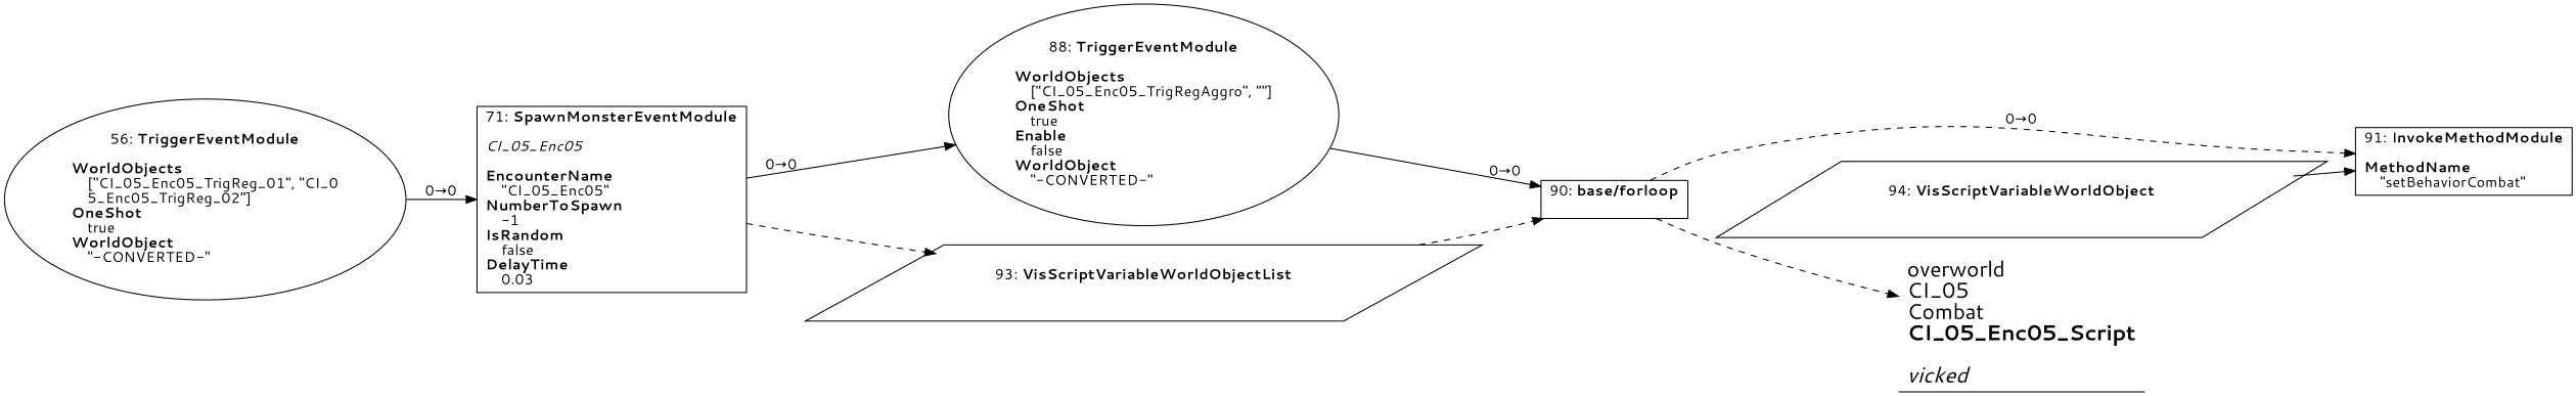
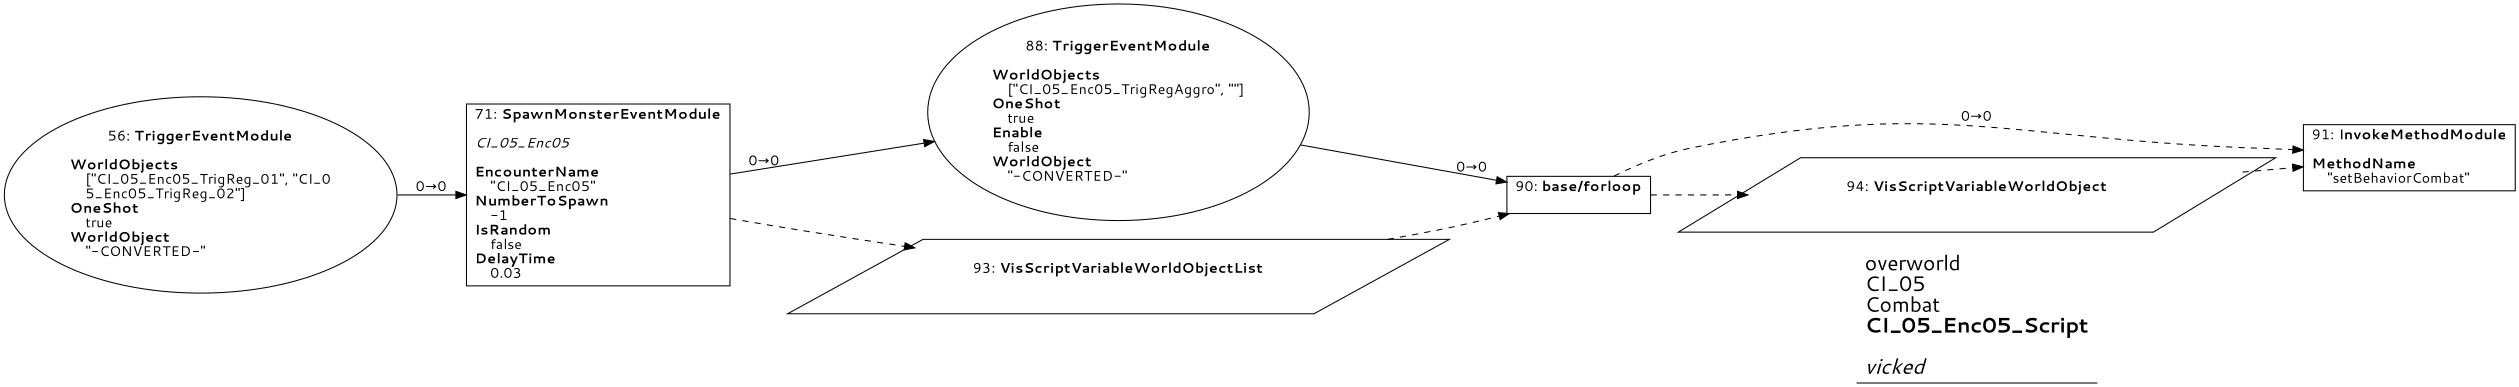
  digraph {
    fontname="Segoe UI"
    rankdir=LR
    splines=spline
    node [fontname="Segoe UI" shape=box]
    edge [fontname="Segoe UI" style=dashed]
    n1 [label=<56: <b>TriggerEventModule</b><br/><br/><b>WorldObjects</b><br align="left"/>    [&quot;CI_05_Enc05_TrigReg_01&quot;, &quot;CI_0<br align="left"/>    5_Enc05_TrigReg_02&quot;]<br align="left"/><b>OneShot</b><br align="left"/>    true<br align="left"/><b>WorldObject</b><br align="left"/>    &quot;-CONVERTED-&quot;<br align="left"/>> shape=oval]
    n2 [label=<71: <b>SpawnMonsterEventModule</b><br/><br/><i>CI_05_Enc05<br align="left"/></i><br align="left"/><b>EncounterName</b><br align="left"/>    &quot;CI_05_Enc05&quot;<br align="left"/><b>NumberToSpawn</b><br align="left"/>    -1<br align="left"/><b>IsRandom</b><br align="left"/>    false<br align="left"/><b>DelayTime</b><br align="left"/>    0.03<br align="left"/>>]
    n3 [label=<88: <b>TriggerEventModule</b><br/><br/><b>WorldObjects</b><br align="left"/>    [&quot;CI_05_Enc05_TrigRegAggro&quot;, &quot;&quot;]<br align="left"/><b>OneShot</b><br align="left"/>    true<br align="left"/><b>Enable</b><br align="left"/>    false<br align="left"/><b>WorldObject</b><br align="left"/>    &quot;-CONVERTED-&quot;<br align="left"/>> shape=oval]
    n4 [label=<93: <b>VisScriptVariableWorldObjectList</b><br/><br/>> shape=parallelogram]
    n5 [label=<90: <b>base/forloop</b><br/><br/>>]
    n6 [label=<91: <b>InvokeMethodModule</b><br/><br/><b>MethodName</b><br align="left"/>    &quot;setBehaviorCombat&quot;<br align="left"/>>]
    n7 [label=<94: <b>VisScriptVariableWorldObject</b><br/><br/>> shape=parallelogram]
    n8 [label=<<font point-size="20">overworld<br align="left"/>CI_05<br align="left"/>Combat<br align="left"/><b>CI_05_Enc05_Script</b><br align="left"/><br/><i>vicked</i><br align="left"/></font>> shape=underline]
    n1 -> n2 [label="0→0" style=""]
    n2 -> n3 [label="0→0" style=""]
    n2 -> n4
    n3 -> n5 [label="0→0" style=""]
    n4 -> n5
    n5 -> n6 [label="0→0"]
-   n5 -> n8
-   n7 -> n6 [style=solid]
+   n5 -> n7
+   n7 -> n6
  }
